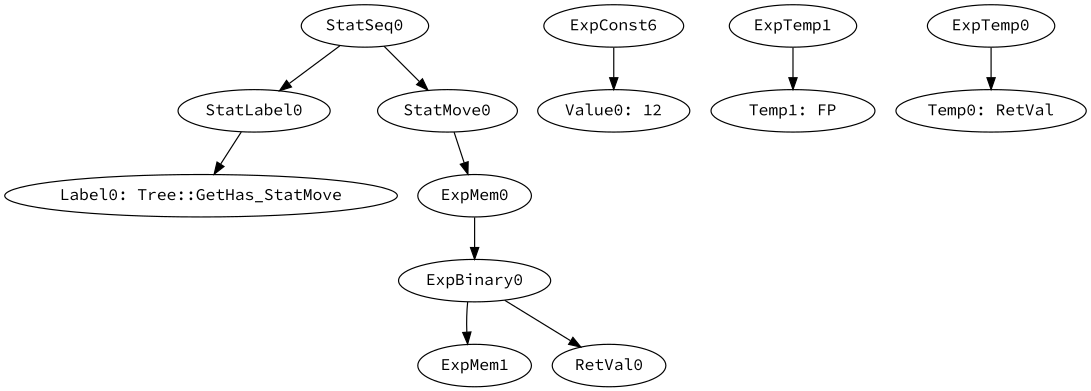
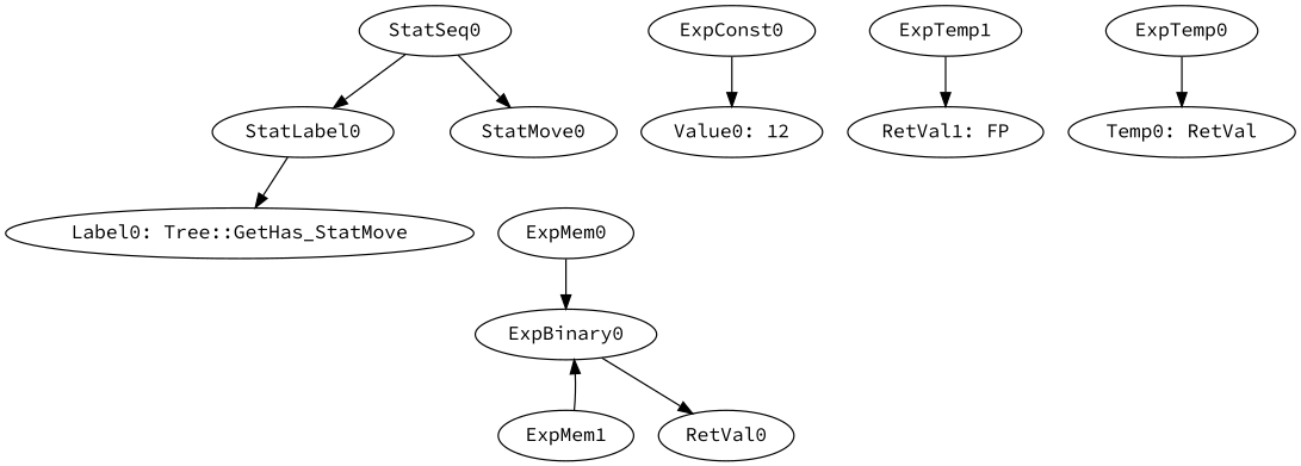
  digraph {
    fontname="Source Code Pro"
    ordering=out
    node [fontname="Source Code Pro"]
    edge [fontname="Source Code Pro"]
    ExpMem0
    ExpBinary0
    ExpMem1
    n4 [label=RetVal0]
-   ExpConst0 [label=ExpConst6]
+   ExpConst0
    "Value0: 12"
    ExpTemp1
-   "Temp1: FP"
+   "Temp1: FP" [label="RetVal1: FP"]
    n9 [label="Label0: Tree::GetHas_StatMove"]
    StatLabel0
    StatSeq0
    StatMove0
    ExpTemp0
    "Temp0: RetVal"
    ExpMem0 -> ExpBinary0
-   ExpBinary0 -> ExpMem1
+   ExpMem1 -> ExpBinary0
    ExpBinary0 -> n4
    ExpConst0 -> "Value0: 12"
    ExpTemp1 -> "Temp1: FP"
    StatLabel0 -> n9
    StatSeq0 -> StatLabel0
    StatSeq0 -> StatMove0
-   StatMove0 -> ExpMem0
    ExpTemp0 -> "Temp0: RetVal"
  }
